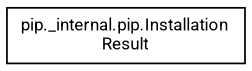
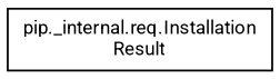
  digraph {
    rankdir=LR
    fontname=Roboto
-   n1 [color=black fillcolor=white fontname=Roboto fontsize=10 height=0.2 label="pip._internal.pip.Installation\lResult" shape=record style=filled width=0.4]
+   n1 [color=black fillcolor=white fontname=Roboto fontsize=10 height=0.2 label="pip._internal.req.Installation\lResult" shape=record style=filled width=0.4]
  }
